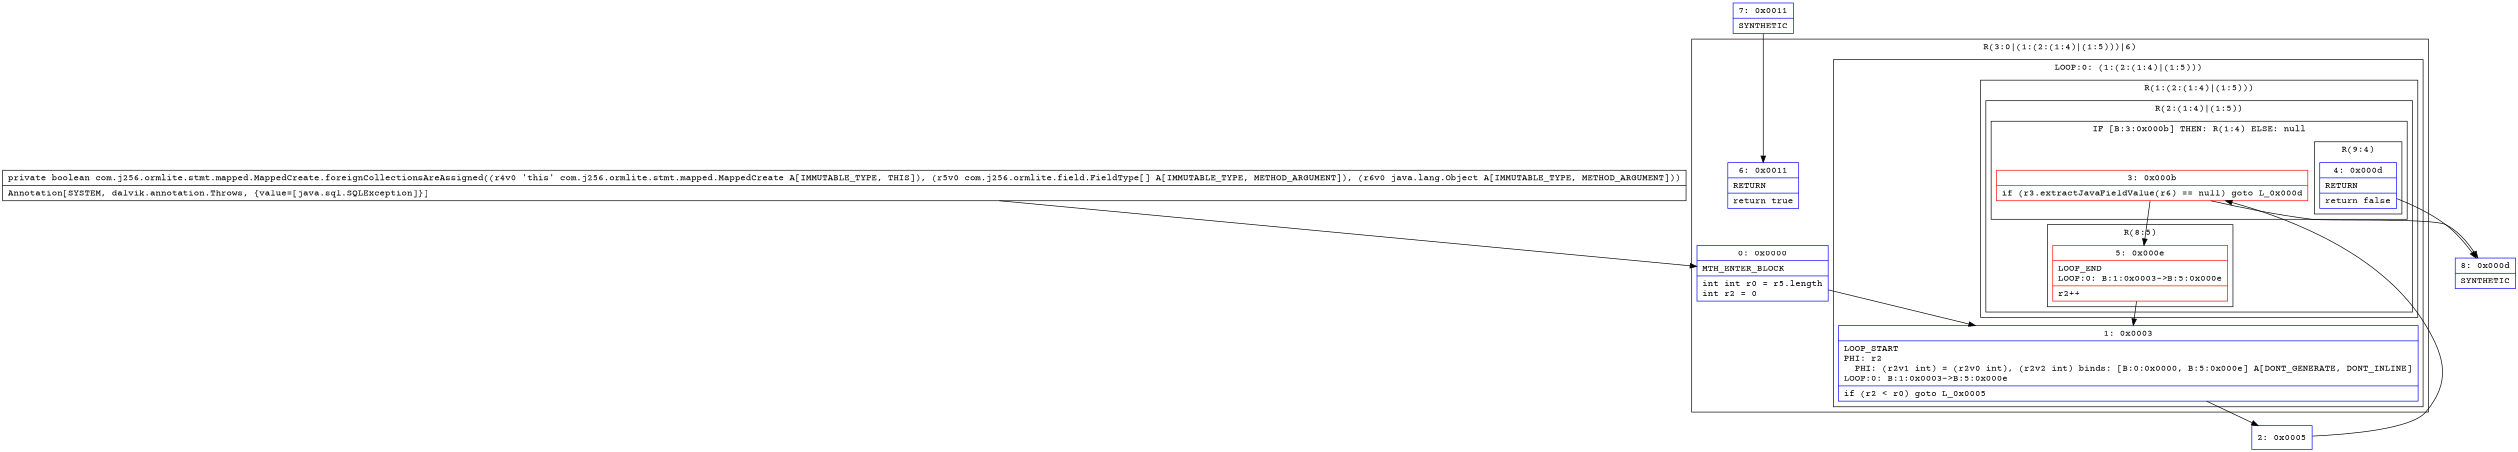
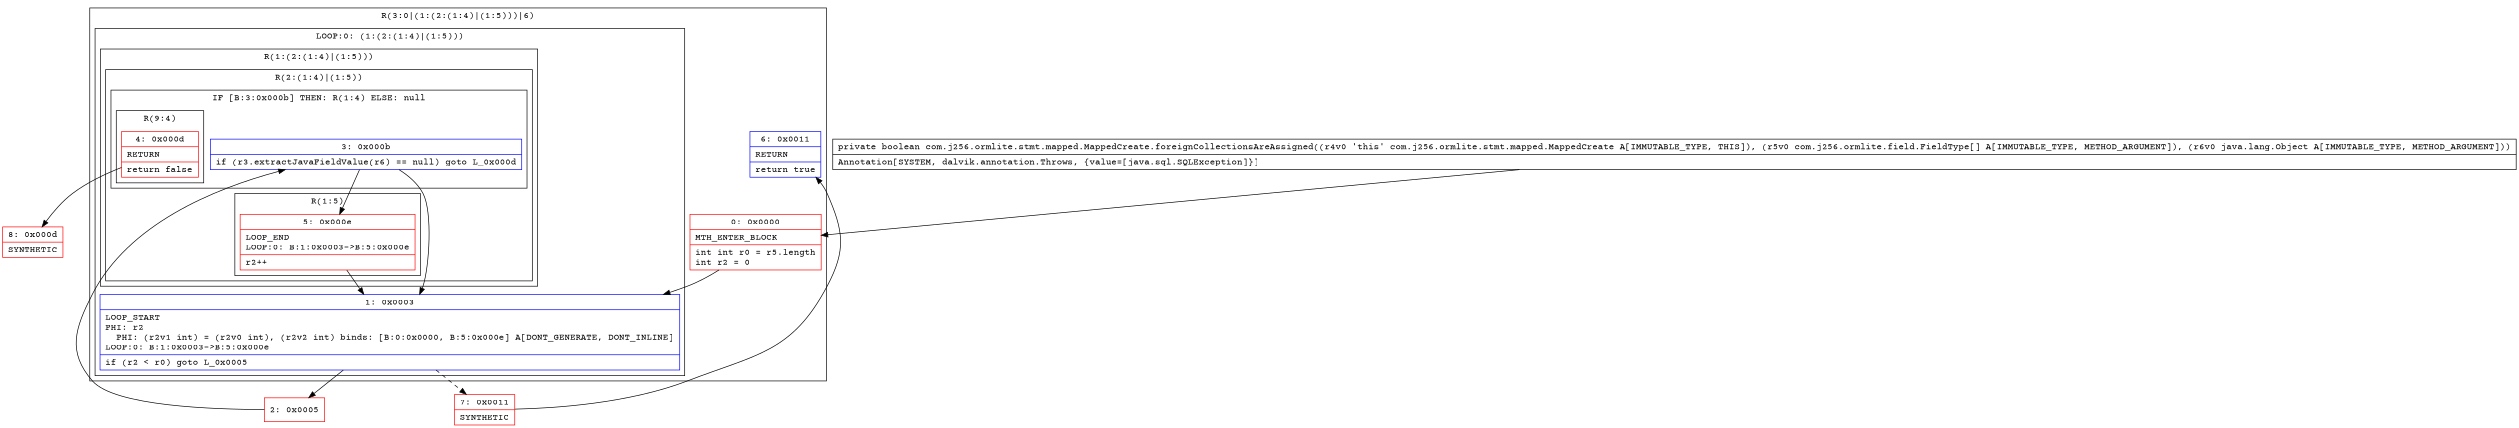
  digraph {
    fontname="Courier Prime"
    node [color=blue fontname="Courier Prime" shape=record]
    edge [fontname="Courier Prime"]
-   n1 [label="{4\:\ 0x000d|RETURN\l|return false\l}"]
-   n2 [color=red label="{3\:\ 0x000b|if (r3.extractJavaFieldValue(r6) == null) goto L_0x000d\l}"]
+   n1 [color=red label="{4\:\ 0x000d|RETURN\l|return false\l}"]
+   n2 [label="{3\:\ 0x000b|if (r3.extractJavaFieldValue(r6) == null) goto L_0x000d\l}"]
    n3 [color=red label="{5\:\ 0x000e|LOOP_END\lLOOP:0: B:1:0x0003\-\>B:5:0x000e\l|r2++\l}"]
    n4 [label="{1\:\ 0x0003|LOOP_START\lPHI: r2 \l  PHI: (r2v1 int) = (r2v0 int), (r2v2 int) binds: [B:0:0x0000, B:5:0x000e] A[DONT_GENERATE, DONT_INLINE]\lLOOP:0: B:1:0x0003\-\>B:5:0x000e\l|if (r2 \< r0) goto L_0x0005\l}"]
-   n5 [label="{0\:\ 0x0000|MTH_ENTER_BLOCK\l|int int r0 = r5.length\lint r2 = 0\l}"]
+   n5 [color=red label="{0\:\ 0x0000|MTH_ENTER_BLOCK\l|int int r0 = r5.length\lint r2 = 0\l}"]
    n6 [label="{6\:\ 0x0011|RETURN\l|return true\l}"]
-   n7 [label="{8\:\ 0x000d|SYNTHETIC\l}"]
-   n8 [label="{2\:\ 0x0005}"]
-   n9 [label="{7\:\ 0x0011|SYNTHETIC\l}"]
+   n7 [color=red label="{8\:\ 0x000d|SYNTHETIC\l}"]
+   n8 [color=red label="{2\:\ 0x0005}"]
+   n9 [color=red label="{7\:\ 0x0011|SYNTHETIC\l}"]
    n10 [label="{private boolean com.j256.ormlite.stmt.mapped.MappedCreate.foreignCollectionsAreAssigned((r4v0 'this' com.j256.ormlite.stmt.mapped.MappedCreate A[IMMUTABLE_TYPE, THIS]), (r5v0 com.j256.ormlite.field.FieldType[] A[IMMUTABLE_TYPE, METHOD_ARGUMENT]), (r6v0 java.lang.Object A[IMMUTABLE_TYPE, METHOD_ARGUMENT]))  | Annotation[SYSTEM, dalvik.annotation.Throws, \{value=[java.sql.SQLException]\}]\l}" color=""]
    subgraph cluster_1 {
      label="R(3:0|(1:(2:(1:4)|(1:5)))|6)"
      n5
      n6
      subgraph cluster_2 {
        label="LOOP:0: (1:(2:(1:4)|(1:5)))"
        n4
        subgraph cluster_3 {
          label="R(1:(2:(1:4)|(1:5)))"
          subgraph cluster_4 {
            label="R(2:(1:4)|(1:5))"
            subgraph cluster_5 {
              label="IF [B:3:0x000b] THEN: R(1:4) ELSE: null"
              n2
              subgraph cluster_6 {
                label="R(9:4)"
                n1
              }
            }
            subgraph cluster_7 {
-             label="R(8:5)"
+             label="R(1:5)"
              n3
            }
          }
        }
      }
    }
    n1 -> n7
    n2 -> n3 [style=solid]
-   n2 -> n7
+   n2 -> n4
    n3 -> n4
    n4 -> n8
+   n4 -> n9 [style=dashed]
    n5 -> n4
    n8 -> n2
    n9 -> n6
    n10 -> n5
  }
